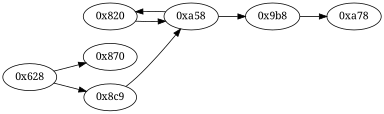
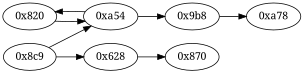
  strict digraph {
    "edge"="{}"
    file="/Users/mark/Documents/deobfus-2019-ccs/ALL-CFG/basic-algorithms/random/1576_recovered.dot"
    fontname="Noto Serif"
    "graph"="{u'file': u'/Users/mark/Documents/deobfus-2019-ccs/ALL-CFG/basic-algorithms/random/1576_recovered.dot'}"
    "node"="{u'opcode': u''}"
    rankdir=LR
    node [fontname="Noto Serif"]
    edge [fontname="Noto Serif"]
    n1 [label="0x820" opcode="[u'bl', u'ldr', u'smull', u'asr', u'add', u'mov', u'mul', u'sub', u'add', u'ldr', u'bl', u'ldr', u'ldr', u'sub', u'add', u'add', u'b']"]
-   "0xa54" [opcode="[u'ldr', u'str', u'ldr', u'ldr', u'ldr', u'ldr', u'cmp', u'mov', u'b']" label="0xa58"]
+   "0xa54" [opcode="[u'ldr', u'str', u'ldr', u'ldr', u'ldr', u'ldr', u'cmp', u'mov', u'b']"]
    "0x9b8" [opcode="[u'mov']"]
    "0xa78" [opcode="[u'ldr', u'str', u'ldr', u'ldr', u'ldr', u'add', u'sub', u'sub', u'mul', u'eor', u'and', u'ldr', u'mov', u'mov', u'ldr', u'cmp', u'mov', u'cmp', u'mov', u'mov', u'cmp', u'mov', u'mov', u'teq', u'mov', u'b']"]
    "0x870" [opcode="[u'mov', u'b']"]
    n6 [label="0x8c9" opcode="[u'ldr', u'ldr', u'rsb', u'mvn', u'mul', u'eor', u'and', u'ldr', u'mov', u'mov', u'ldr', u'cmp', u'mov', u'cmp', u'mov', u'mov', u'cmp', u'mov', u'mov', u'teq', u'mov', u'b']"]
    "0x628" [opcode="[u'push', u'add', u'sub', u'str', u'ldr', u'str', u'mvn', u'ldr', u'sub', u'mul', u'mov', u'eor', u'tst', u'ldr', u'mov', u'mov', u'strb', u'ldr', u'cmp', u'mov', u'strb', u'ldr', u'ldr', u'ldr', u'ldr', u'str', u'ldr', u'ldr', u'ldr', u'ldr', u'str', u'ldr', u'ldr', u'add', u'str', u'ldr', u'add', u'str', u'ldr', u'add', u'str', u'str', u'str', u'b']"]
    n1 -> "0xa54"
    "0xa54" -> n1
    "0xa54" -> "0x9b8"
    "0x9b8" -> "0xa78"
    n6 -> "0xa54"
    "0x628" -> "0x870"
-   "0x628" -> n6
+   n6 -> "0x628"
  }
